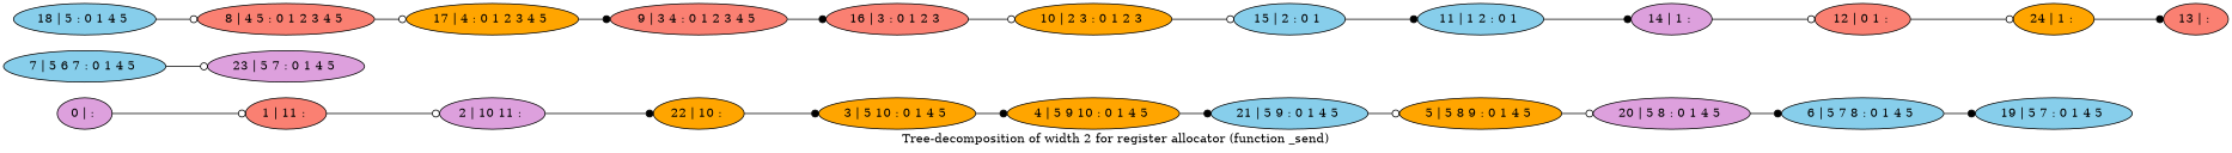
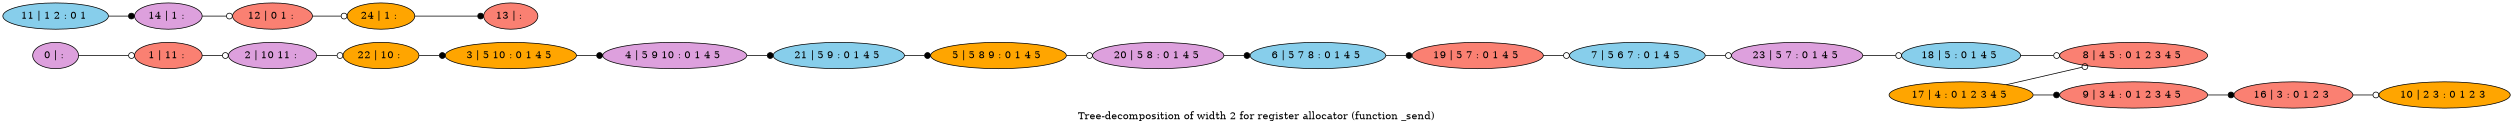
  digraph {
    fontname="DejaVu Serif"
    label="Tree-decomposition of width 2 for register allocator (function _send)"
    rankdir=LR
    node [fillcolor=salmon fontname="DejaVu Serif" style=filled]
    edge [arrowhead=odot fontname="DejaVu Serif"]
    n1 [fillcolor=plum label="0 | : "]
    n2 [label="1 | 11 : "]
    n3 [fillcolor=plum label="2 | 10 11 : "]
    n4 [fillcolor=orange label="22 | 10 : "]
    n5 [fillcolor=orange label="3 | 5 10 : 0 1 4 5 "]
-   n6 [fillcolor=orange label="4 | 5 9 10 : 0 1 4 5 "]
+   n6 [fillcolor=plum label="4 | 5 9 10 : 0 1 4 5 "]
    n7 [fillcolor=skyblue label="21 | 5 9 : 0 1 4 5 "]
    n8 [fillcolor=orange label="5 | 5 8 9 : 0 1 4 5 "]
    n9 [fillcolor=plum label="20 | 5 8 : 0 1 4 5 "]
    n10 [fillcolor=skyblue label="6 | 5 7 8 : 0 1 4 5 "]
-   n11 [fillcolor=skyblue label="19 | 5 7 : 0 1 4 5 "]
+   n11 [label="19 | 5 7 : 0 1 4 5 "]
    n12 [fillcolor=skyblue label="7 | 5 6 7 : 0 1 4 5 "]
    n13 [fillcolor=plum label="23 | 5 7 : 0 1 4 5 "]
    n14 [fillcolor=skyblue label="18 | 5 : 0 1 4 5 "]
    n15 [label="8 | 4 5 : 0 1 2 3 4 5 "]
    n16 [fillcolor=orange label="17 | 4 : 0 1 2 3 4 5 "]
    n17 [label="9 | 3 4 : 0 1 2 3 4 5 "]
    n18 [label="16 | 3 : 0 1 2 3 "]
    n19 [fillcolor=orange label="10 | 2 3 : 0 1 2 3 "]
-   n20 [fillcolor=skyblue label="15 | 2 : 0 1 "]
    n21 [fillcolor=skyblue label="11 | 1 2 : 0 1 "]
    n22 [fillcolor=plum label="14 | 1 : "]
    n23 [label="12 | 0 1 : "]
    n24 [fillcolor=orange label="24 | 1 : "]
    n25 [label="13 | : "]
    n1 -> n2
    n2 -> n3
-   n3 -> n4 [arrowhead=dot]
+   n3 -> n4
    n4 -> n5 [arrowhead=dot]
    n5 -> n6 [arrowhead=dot]
    n6 -> n7 [arrowhead=dot]
-   n7 -> n8
+   n7 -> n8 [arrowhead=dot]
    n8 -> n9
    n9 -> n10 [arrowhead=dot]
    n10 -> n11 [arrowhead=dot]
+   n11 -> n12
    n12 -> n13
+   n13 -> n14
    n14 -> n15
-   n15 -> n16
+   n16 -> n15
    n16 -> n17 [arrowhead=dot]
    n17 -> n18 [arrowhead=dot]
    n18 -> n19
-   n19 -> n20
-   n20 -> n21 [arrowhead=dot]
    n21 -> n22 [arrowhead=dot]
    n22 -> n23
    n23 -> n24
    n24 -> n25 [arrowhead=dot]
  }
